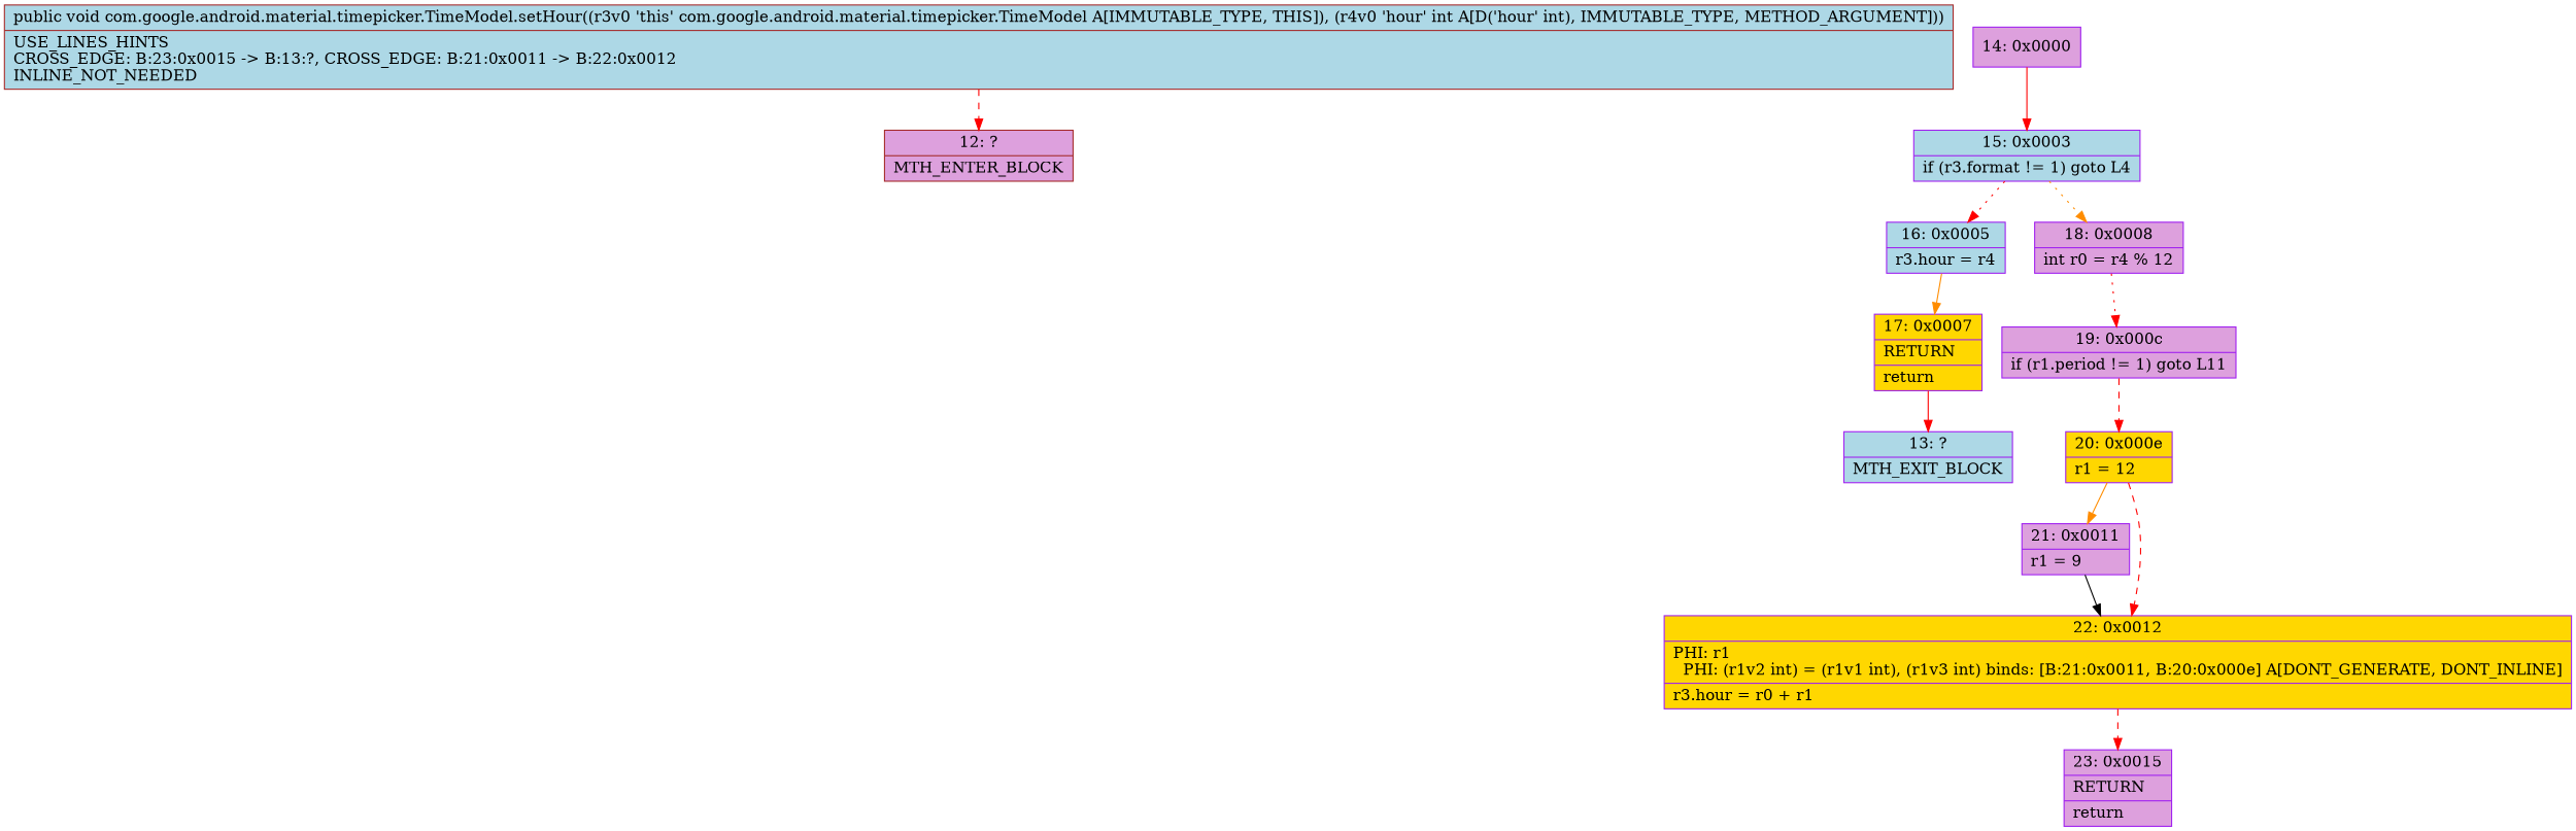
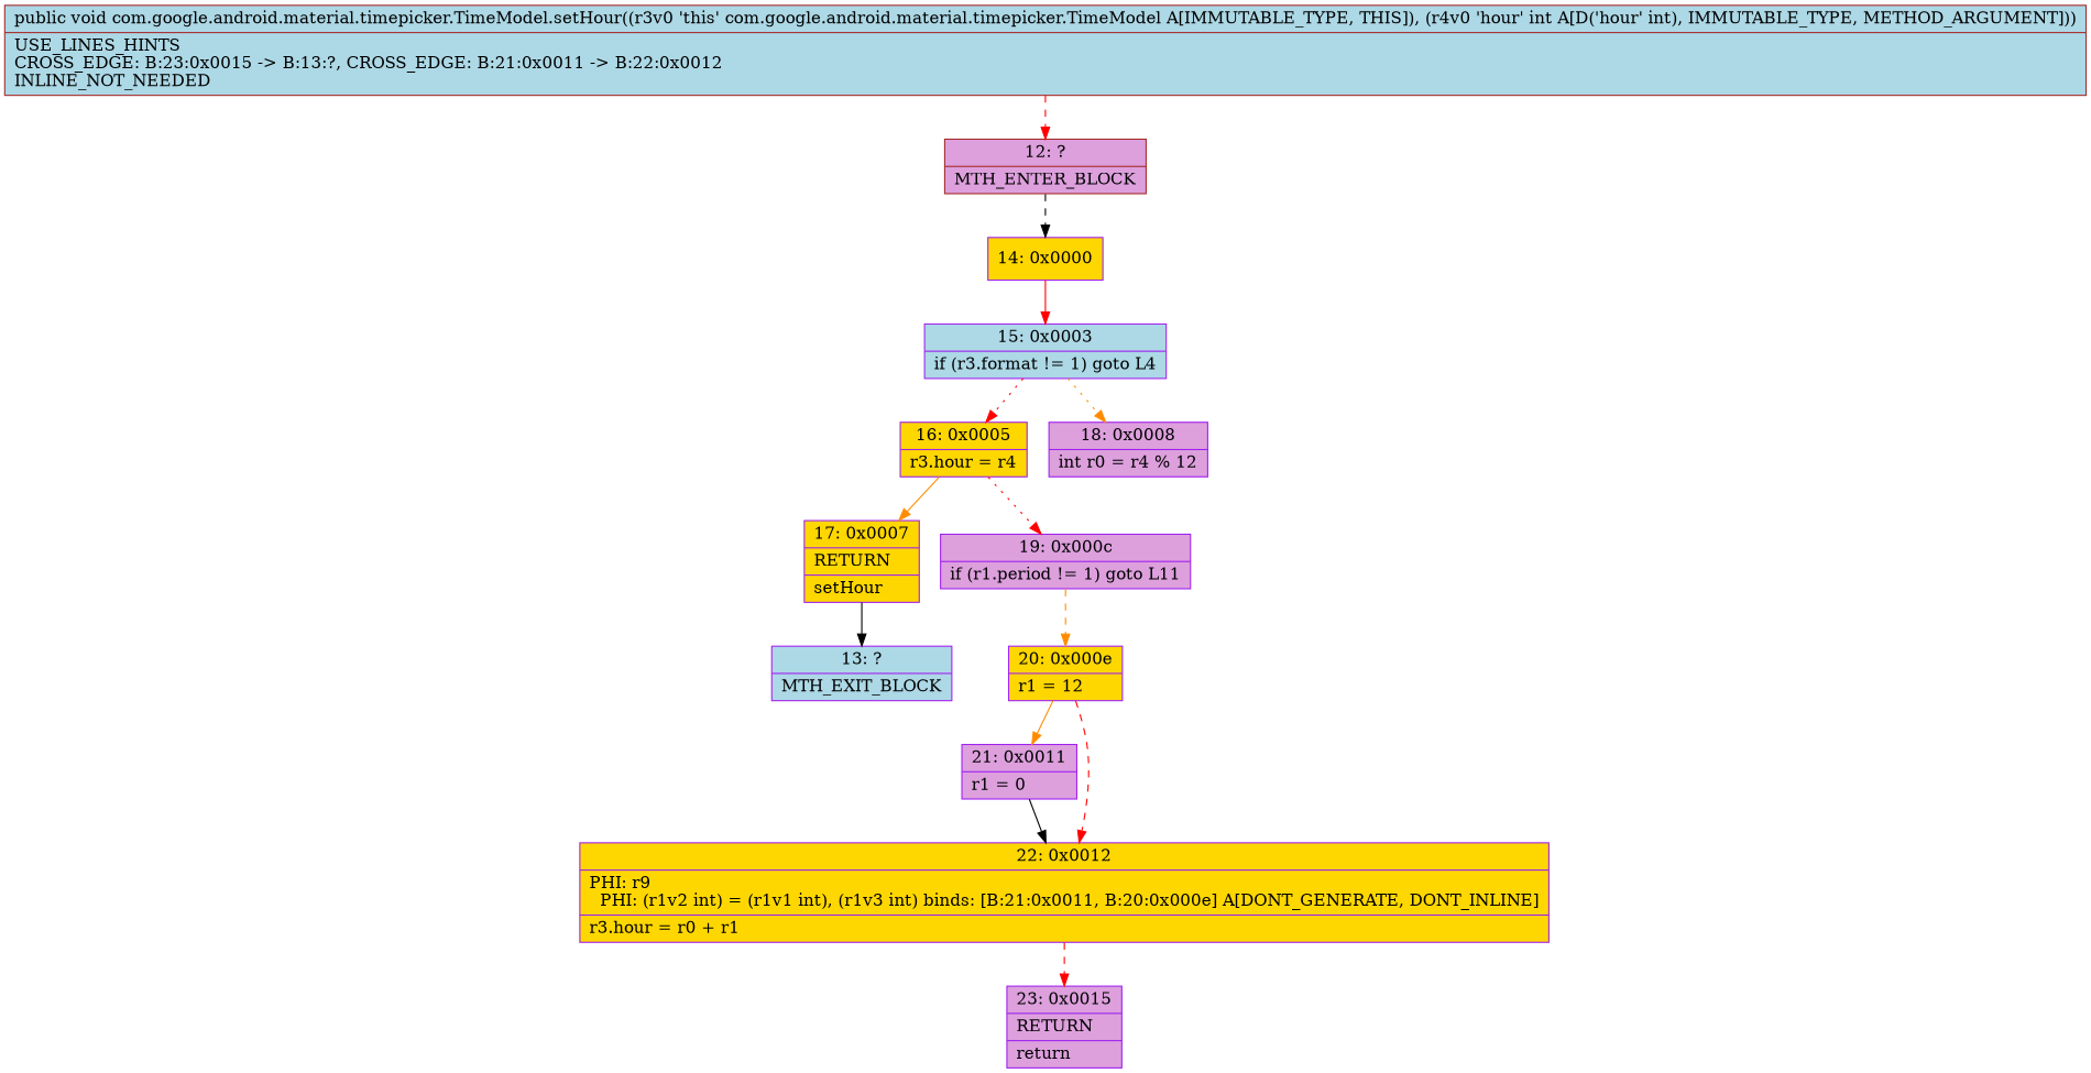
  digraph {
    node [color=purple fillcolor=plum shape=record style=filled]
    edge [color=red style=dashed]
    n1 [color=brown label="{12\:\ ?|MTH_ENTER_BLOCK\l}"]
-   n2 [label="{14\:\ 0x0000}"]
+   n2 [fillcolor=gold label="{14\:\ 0x0000}"]
    n3 [fillcolor=lightblue label="{15\:\ 0x0003|if (r3.format != 1) goto L4\l}"]
-   n4 [fillcolor=lightblue label="{16\:\ 0x0005|r3.hour = r4\l}"]
+   n4 [fillcolor=gold label="{16\:\ 0x0005|r3.hour = r4\l}"]
    n5 [label="{18\:\ 0x0008|int r0 = r4 % 12\l}"]
-   n6 [fillcolor=gold label="{17\:\ 0x0007|RETURN\l|return\l}"]
+   n6 [fillcolor=gold label="{17\:\ 0x0007|RETURN\l|setHour\l}"]
    n7 [label="{19\:\ 0x000c|if (r1.period != 1) goto L11\l}"]
    n8 [fillcolor=lightblue label="{13\:\ ?|MTH_EXIT_BLOCK\l}"]
    n9 [fillcolor=gold label="{20\:\ 0x000e|r1 = 12\l}"]
-   n10 [label="{21\:\ 0x0011|r1 = 9\l}"]
-   n11 [fillcolor=gold label="{22\:\ 0x0012|PHI: r1 \l  PHI: (r1v2 int) = (r1v1 int), (r1v3 int) binds: [B:21:0x0011, B:20:0x000e] A[DONT_GENERATE, DONT_INLINE]\l|r3.hour = r0 + r1\l}"]
+   n10 [label="{21\:\ 0x0011|r1 = 0\l}"]
+   n11 [fillcolor=gold label="{22\:\ 0x0012|PHI: r9 \l  PHI: (r1v2 int) = (r1v1 int), (r1v3 int) binds: [B:21:0x0011, B:20:0x000e] A[DONT_GENERATE, DONT_INLINE]\l|r3.hour = r0 + r1\l}"]
    n12 [label="{23\:\ 0x0015|RETURN\l|return\l}"]
    n13 [color=brown fillcolor=lightblue label="{public void com.google.android.material.timepicker.TimeModel.setHour((r3v0 'this' com.google.android.material.timepicker.TimeModel A[IMMUTABLE_TYPE, THIS]), (r4v0 'hour' int A[D('hour' int), IMMUTABLE_TYPE, METHOD_ARGUMENT]))  | USE_LINES_HINTS\lCROSS_EDGE: B:23:0x0015 \-\> B:13:?, CROSS_EDGE: B:21:0x0011 \-\> B:22:0x0012\lINLINE_NOT_NEEDED\l}"]
+   n1 -> n2 [color=black]
    n2 -> n3 [style=solid]
    n3 -> n4 [style=dotted]
    n3 -> n5 [color=darkorange style=dotted]
    n4 -> n6 [color=darkorange style=solid]
-   n5 -> n7 [style=dotted]
-   n6 -> n8 [style=solid]
-   n7 -> n9
+   n4 -> n7 [style=dotted]
+   n6 -> n8 [color=black style=solid]
+   n7 -> n9 [color=darkorange]
    n9 -> n10 [color=darkorange style=solid]
    n9 -> n11
    n10 -> n11 [color=black style=solid]
    n11 -> n12
    n13 -> n1
  }
